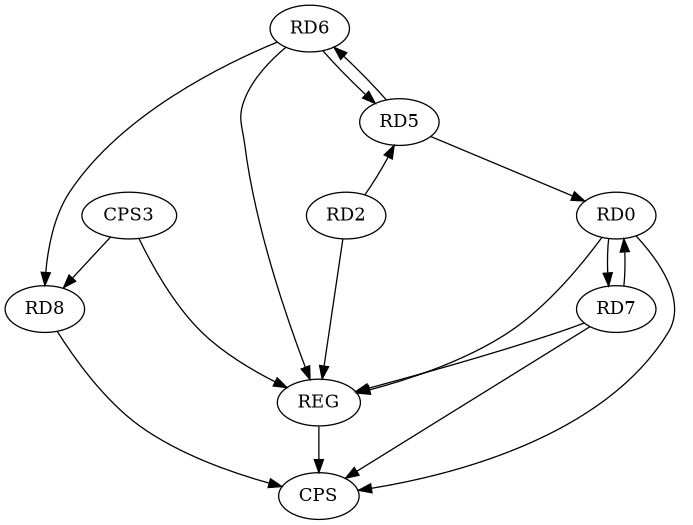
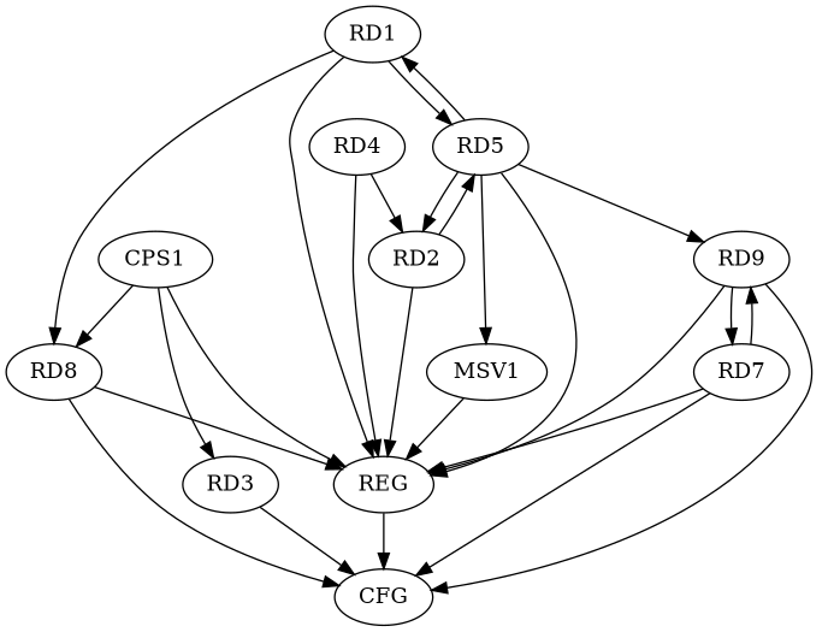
  strict digraph {
-   n1 [label=RD6]
+   n1 [label=RD1]
    n2 [label=RD5]
    n3 [label=RD8]
    n4 [label=REG]
    n5 [label=RD2]
-   n6 [label=RD0]
-   n8 [label=CPS]
+   n6 [label=RD9]
+   n7 [label=MSV1]
+   n8 [label=CFG]
+   n9 [label=RD3]
+   n10 [label=RD4]
    n11 [label=RD7]
-   n12 [label=CPS3]
+   n12 [label=CPS1]
    n1 -> n2
    n1 -> n3
    n1 -> n4
    n2 -> n1
+   n2 -> n4
+   n2 -> n5
    n2 -> n6
+   n2 -> n7
+   n3 -> n4
    n3 -> n8
    n4 -> n8
    n5 -> n2
    n5 -> n4
    n6 -> n4
    n6 -> n8
    n6 -> n11
+   n7 -> n4
+   n9 -> n8
+   n10 -> n4
+   n10 -> n5
    n11 -> n4
    n11 -> n6
    n11 -> n8
    n12 -> n3
    n12 -> n4
+   n12 -> n9
  }
